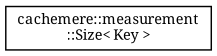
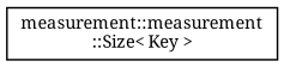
  digraph {
    rankdir=LR
    fontname="Noto Serif"
-   n1 [color=black fillcolor=white fontname="Noto Serif" fontsize=10 height=0.2 label="cachemere::measurement\l::Size\< Key \>" shape=record style=filled width=0.4]
+   n1 [color=black fillcolor=white fontname="Noto Serif" fontsize=10 height=0.2 label="measurement::measurement\l::Size\< Key \>" shape=record style=filled width=0.4]
  }
